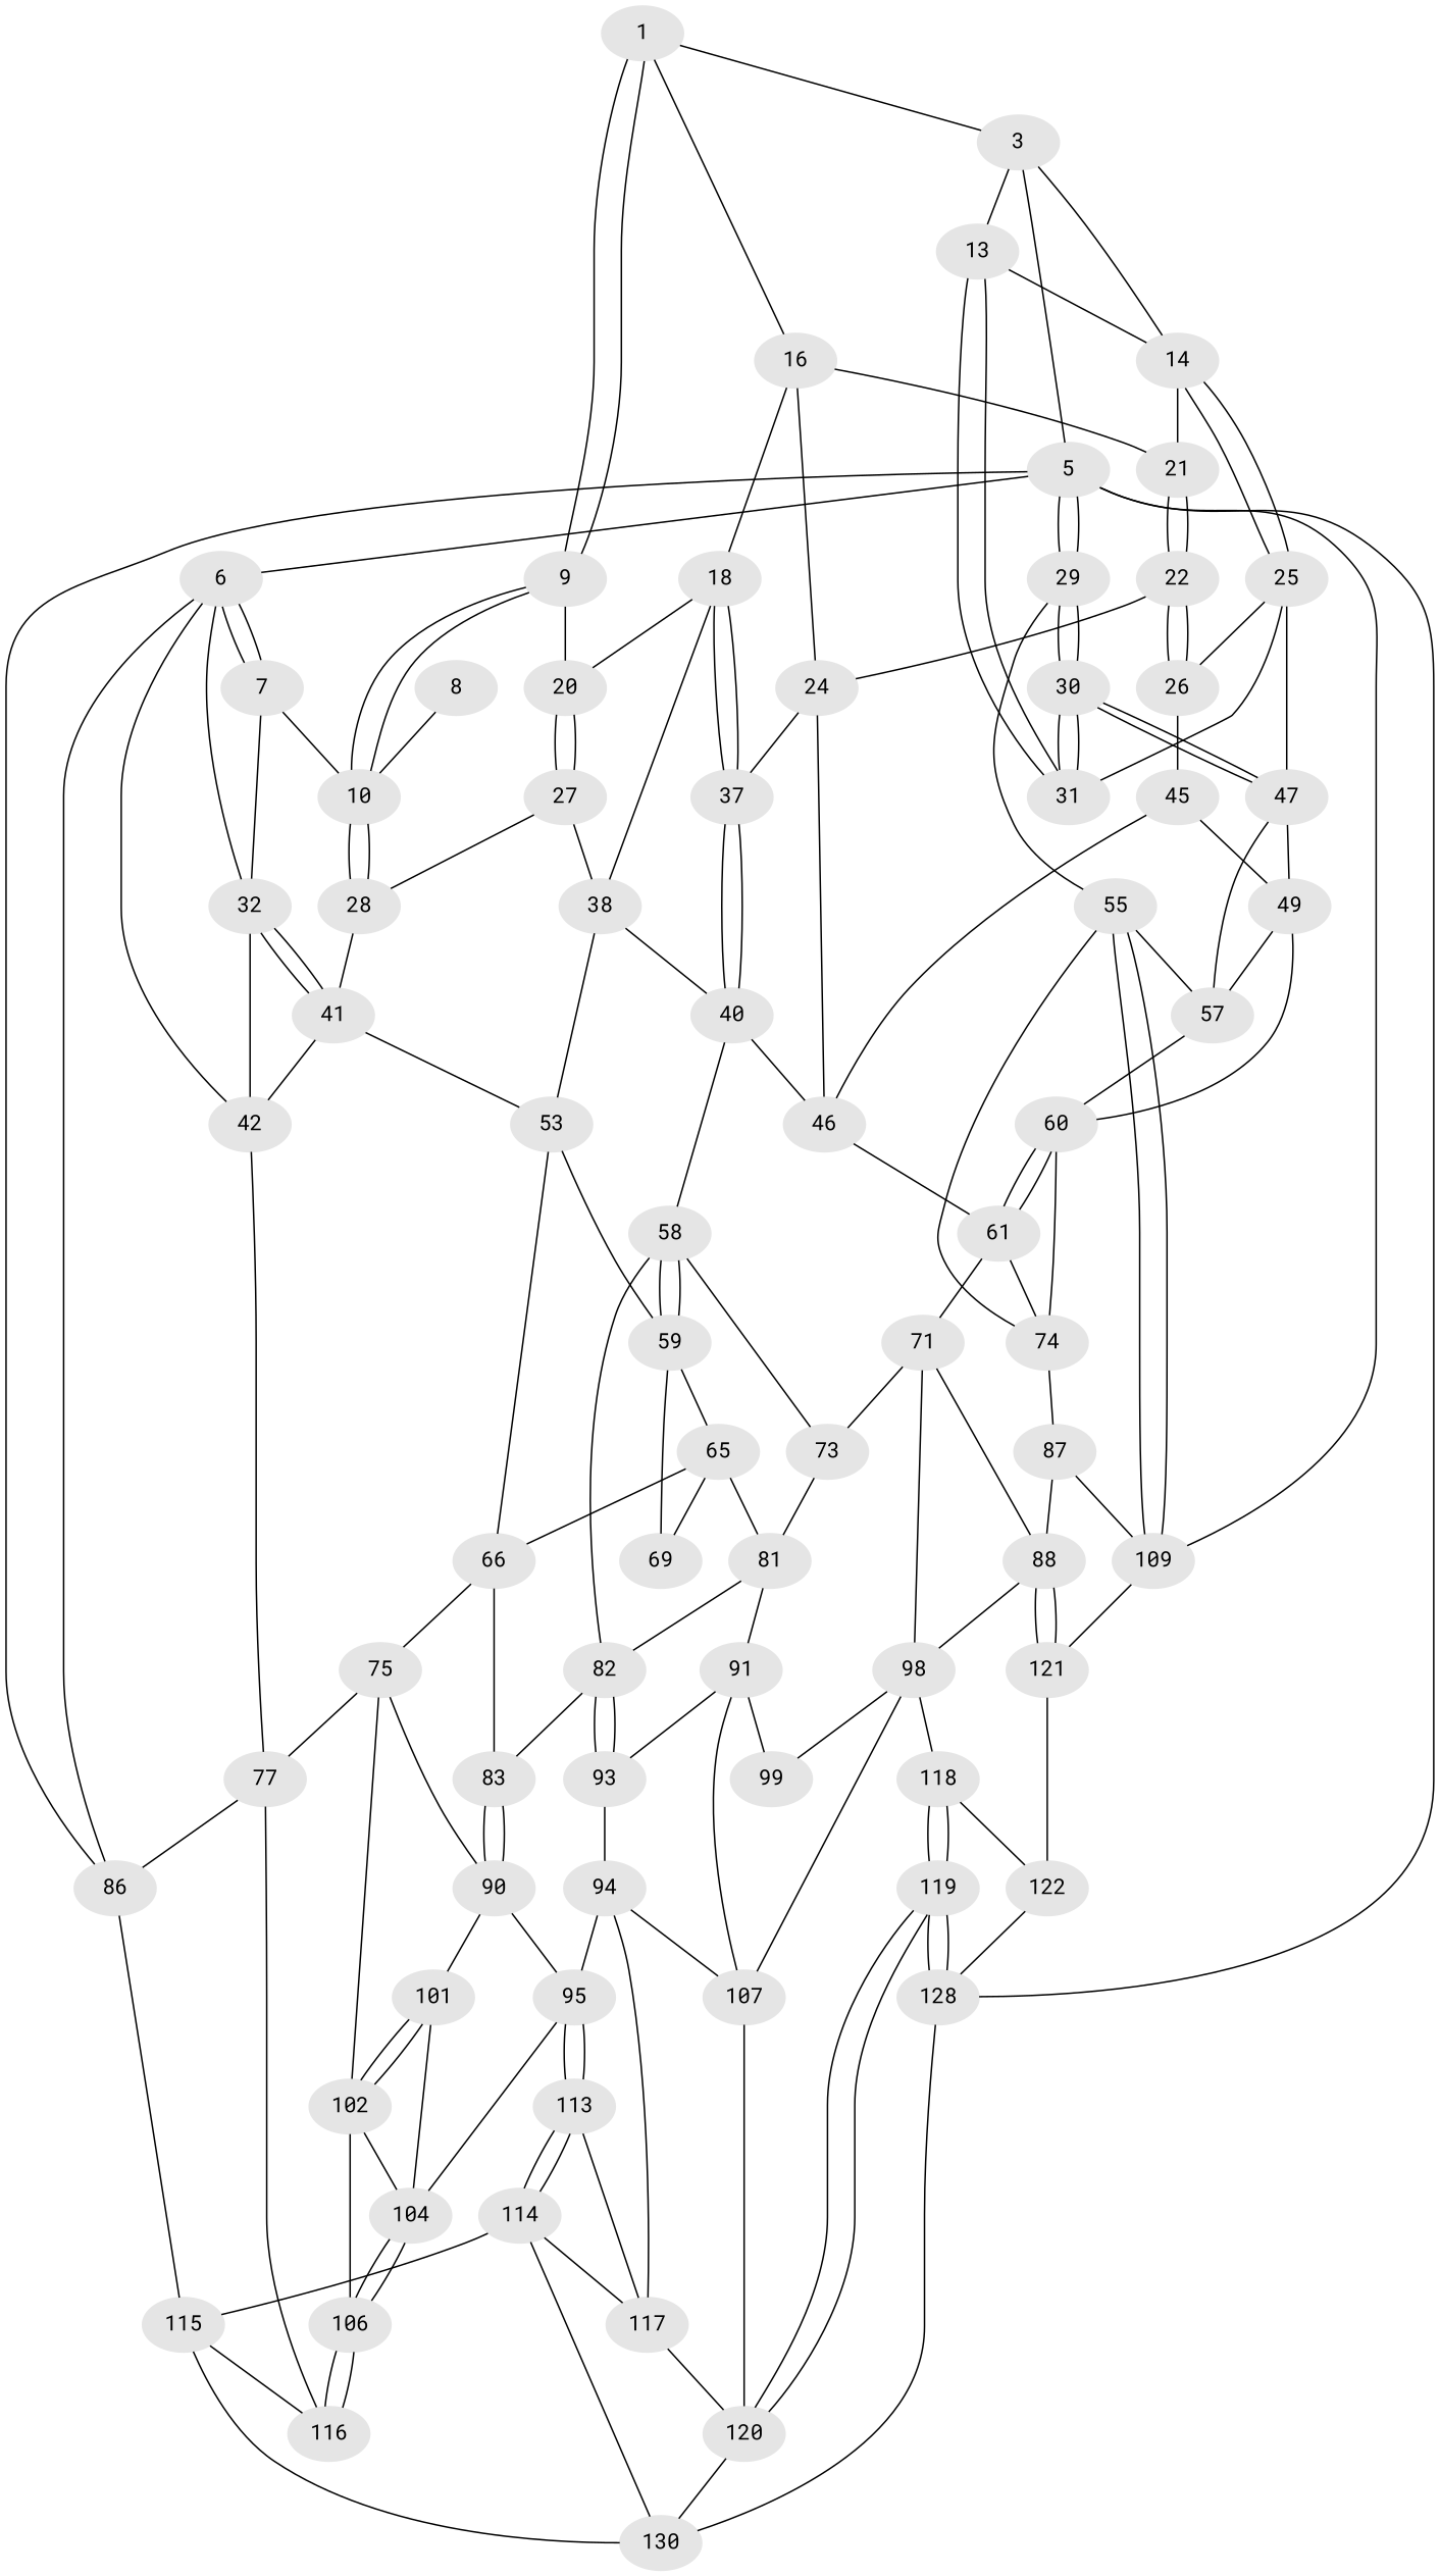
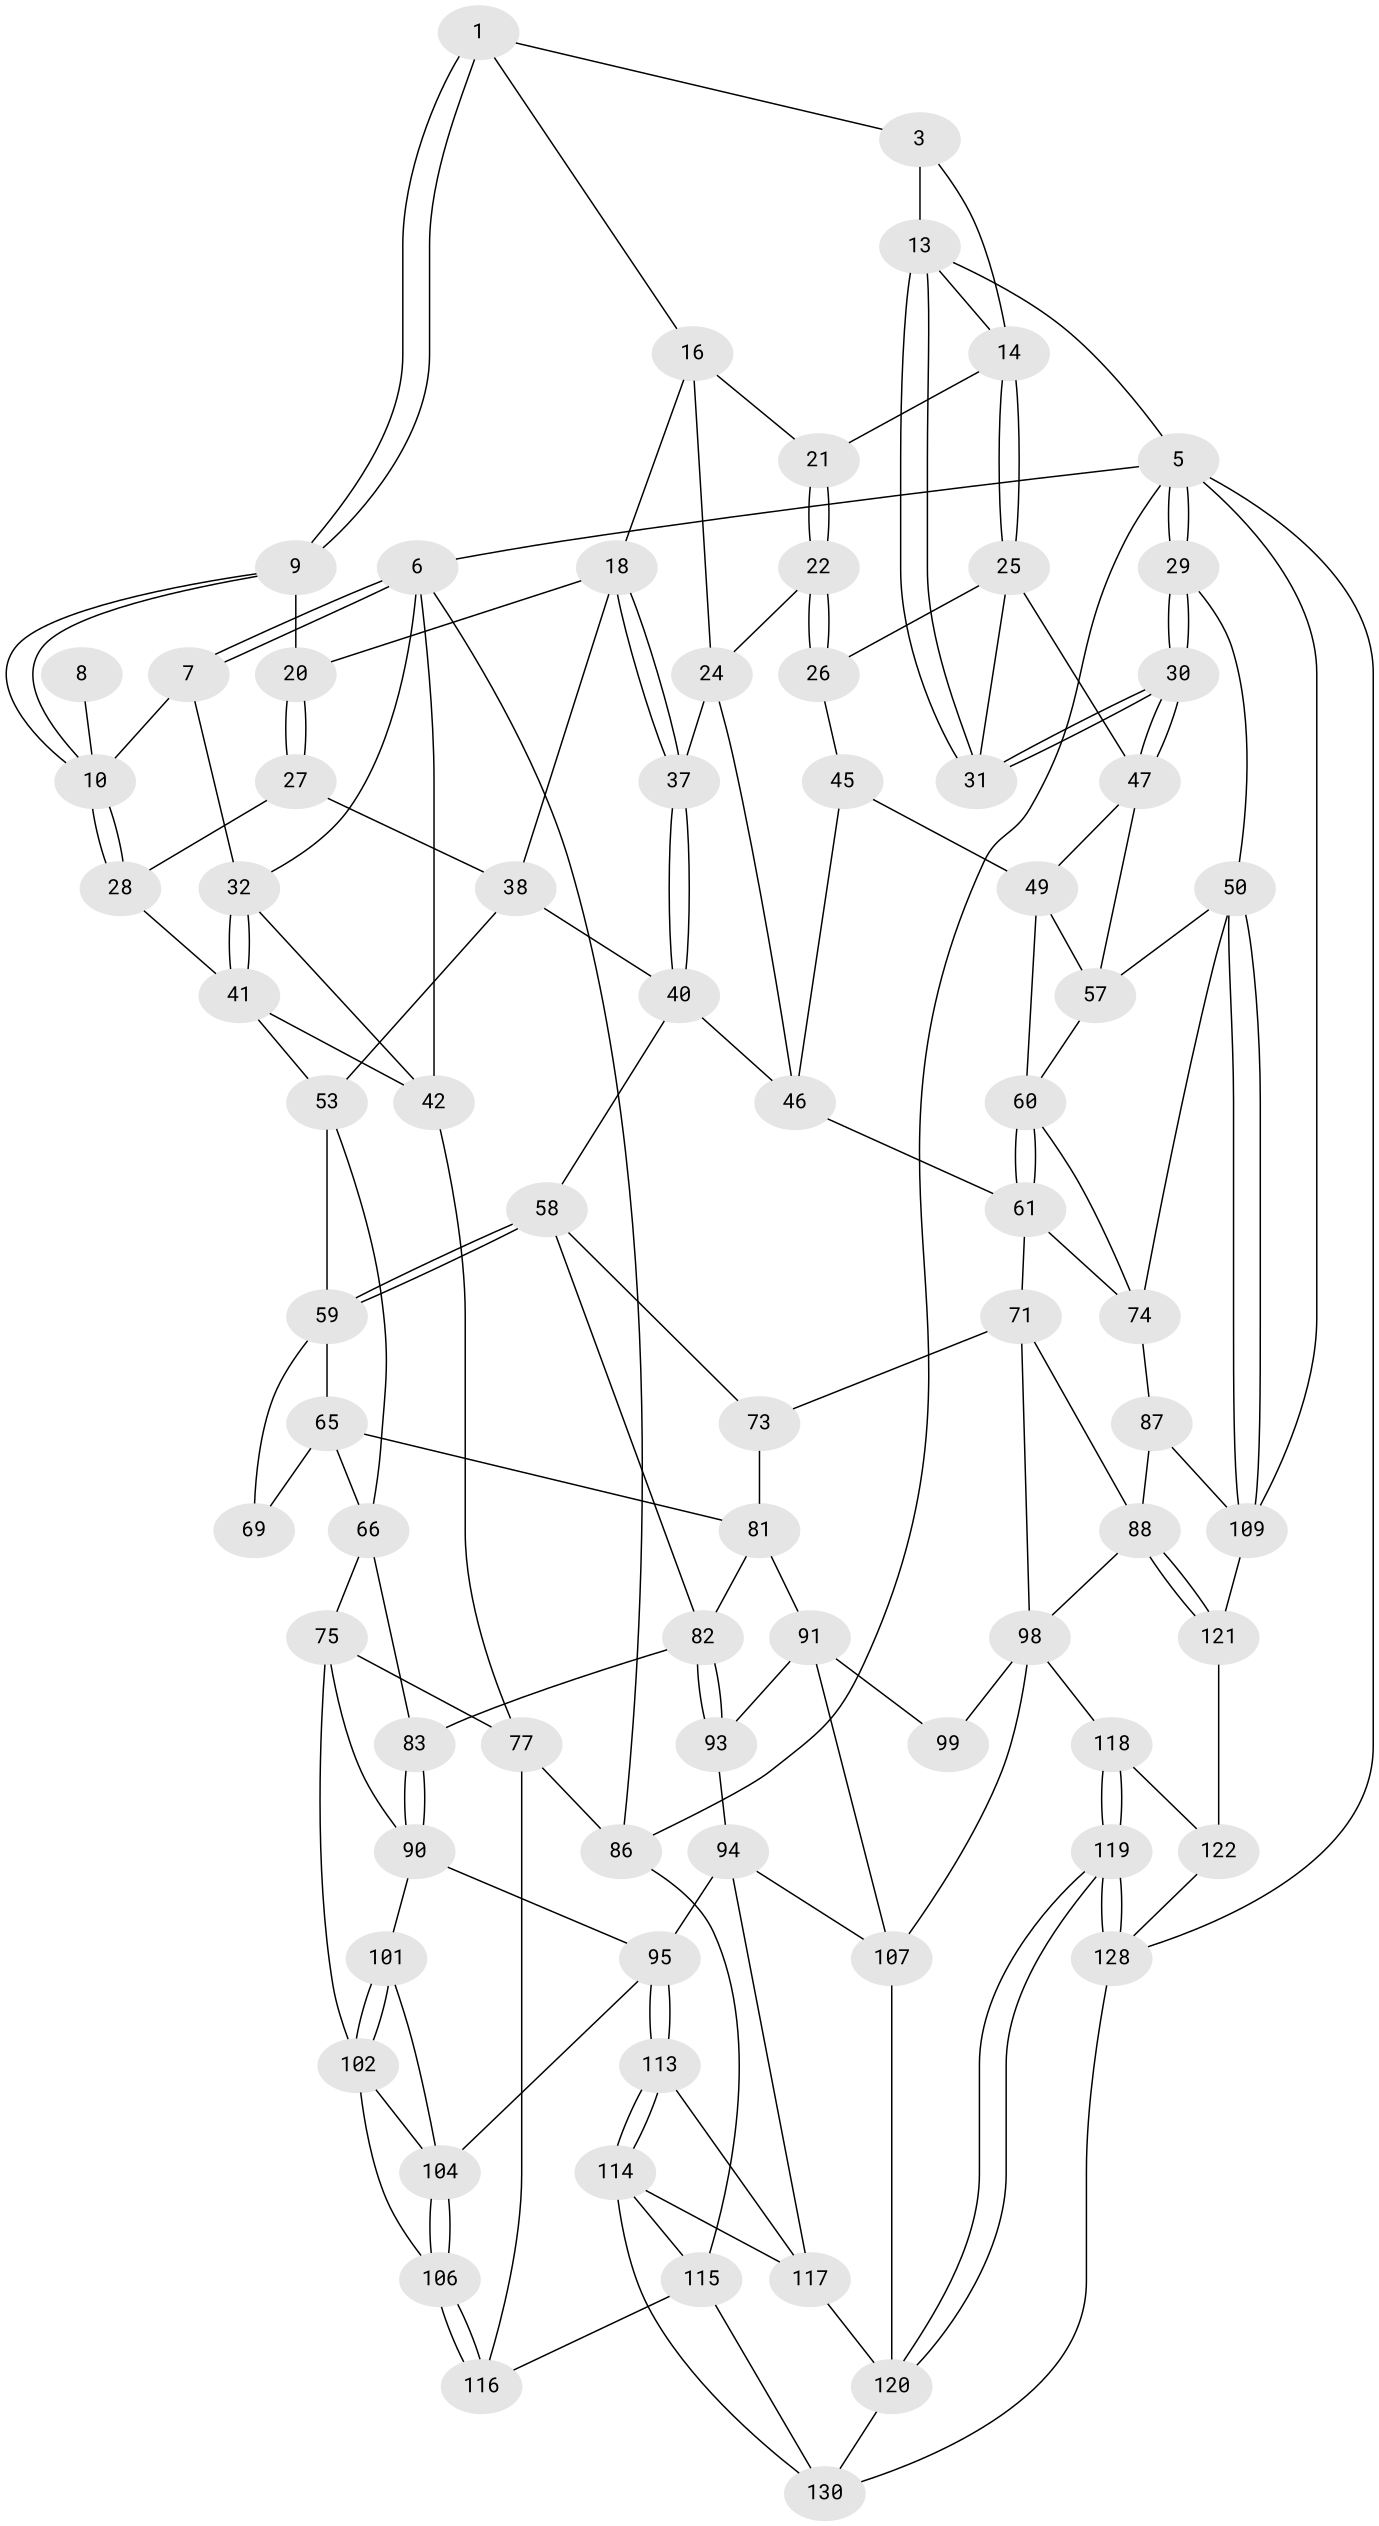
  graph {
    fontname="Roboto Mono"
    node [color=gray90 fontname="Roboto Mono" style=filled]
    edge [fontname="Roboto Mono"]
    1 [super="+2"]
    3 [super="+4"]
    9
    16 [super="+17"]
    5 [super="+111"]
    13
    14 [super="+15"]
    10 [super="+11"]
    20
    21
    18 [super="+19"]
    24 [super="+36"]
    6 [super="+34"]
    29
    86
    109 [super="+110"]
    128 [super="+132"]
    31
    25 [super="+35"]
    7 [super="+12"]
    32 [super="+33"]
    42 [super="+67"]
    30
-   55 [super="+56"]
+   55 [super="+56" label=50]
    115 [super="+129"]
    121 [super="+125"]
    130 [super="+131"]
    41 [super="+43"]
    77 [super="+85"]
    8
    28
    27
    22 [super="+23"]
    26 [super="+44"]
    47 [super="+48"]
    37
    38 [super="+39"]
    46 [super="+51"]
    40 [super="+52"]
    53 [super="+54"]
    45
    61 [super="+70"]
    49 [super="+50"]
    57 [super="+62"]
    n45 [label=74 super="+79"]
    58 [super="+68"]
    59 [super="+64"]
    66 [super="+74"]
    73
    82
    116
    60 [super="+63"]
    71 [super="+72"]
    69
    65 [super="+80"]
    75 [super="+76"]
    83
    87
    81 [super="+84"]
    88 [super="+89"]
    98 [super="+100"]
    91 [super="+92"]
    90 [super="+97"]
    102 [super="+103"]
    99
    107 [super="+112"]
    118
    95 [super="+96"]
    101
    104 [super="+105"]
    106
    93
    94 [super="+108"]
    122 [super="+127"]
    113
    120 [super="+123"]
    117 [super="+124"]
    114 [super="+126"]
    119
    1 -- 3
    1 -- 9
    1 -- 9
    1 -- 16
-   3 -- 5
+   13 -- 5
    3 -- 13
    3 -- 14
    9 -- 10
    9 -- 10
    9 -- 20
    16 -- 21
    16 -- 18
    16 -- 24
    5 -- 6
    5 -- 29
    5 -- 29
    5 -- 86
    5 -- 109
    5 -- 128
    13 -- 14
    13 -- 31
    13 -- 31
    14 -- 21
    14 -- 25
    14 -- 25
    10 -- 28
    10 -- 28
    20 -- 27
    20 -- 27
    21 -- 22
    21 -- 22
    18 -- 20
    18 -- 37
    18 -- 37
    18 -- 38
    24 -- 37
    24 -- 46
    6 -- 86
    6 -- 7
    6 -- 7
    6 -- 32
    6 -- 42
    29 -- 30
    29 -- 30
    29 -- 55
    86 -- 115
    109 -- 121
    128 -- 130
    25 -- 31
    25 -- 26
    25 -- 47
    7 -- 10
    7 -- 32
    32 -- 42
    32 -- 41
    32 -- 41
    42 -- 77
    30 -- 31
    30 -- 31
    30 -- 47
    30 -- 47
    55 -- 109
    55 -- 109
    55 -- 57
    55 -- n45
    115 -- 130
    115 -- 116
    121 -- 122 [weight=2]
    41 -- 42
    41 -- 53
    77 -- 86
    77 -- 116
    8 -- 10
    28 -- 41
    27 -- 28
    27 -- 38
    22 -- 24
    22 -- 26 [weight=2]
    22 -- 26
    26 -- 45
    47 -- 49
    47 -- 57
    37 -- 40
    37 -- 40
    38 -- 40
    38 -- 53
    46 -- 61
    40 -- 46
    40 -- 58
    53 -- 59
    53 -- 66
    45 -- 46
    45 -- 49
    61 -- n45
    61 -- 71
    49 -- 57
    49 -- 60
    57 -- 60
    n45 -- 87
    58 -- 59
    58 -- 59
    58 -- 73
    58 -- 82
    59 -- 69
    59 -- 65
    66 -- 75
    66 -- 83
    73 -- 81
    82 -- 83
    82 -- 93
    82 -- 93
    60 -- 61
    60 -- 61
    60 -- n45
    71 -- 73
    71 -- 88
    71 -- 98
    65 -- 66
    65 -- 69
    65 -- 81
    75 -- 77
    75 -- 90
    75 -- 102
    83 -- 90
    83 -- 90
    87 -- 109
    87 -- 88
    81 -- 82
    81 -- 91
    88 -- 121
    88 -- 121
    88 -- 98
    98 -- 99
    98 -- 107
    98 -- 118
    91 -- 99
    91 -- 107
    91 -- 93
    90 -- 95
    90 -- 101
    102 -- 104
    102 -- 106
    107 -- 120
    118 -- 122
    118 -- 119
    118 -- 119
    95 -- 104
    95 -- 113
    95 -- 113
    101 -- 102
    101 -- 102
    101 -- 104
    104 -- 106
    104 -- 106
    106 -- 116
    106 -- 116
    93 -- 94
    94 -- 107
    94 -- 95
    94 -- 117
    122 -- 128
    113 -- 117
    113 -- 114
    113 -- 114
    120 -- 130
    117 -- 120
    114 -- 115
    114 -- 130
    114 -- 117
    119 -- 128
    119 -- 128
    119 -- 120
    119 -- 120
  }
